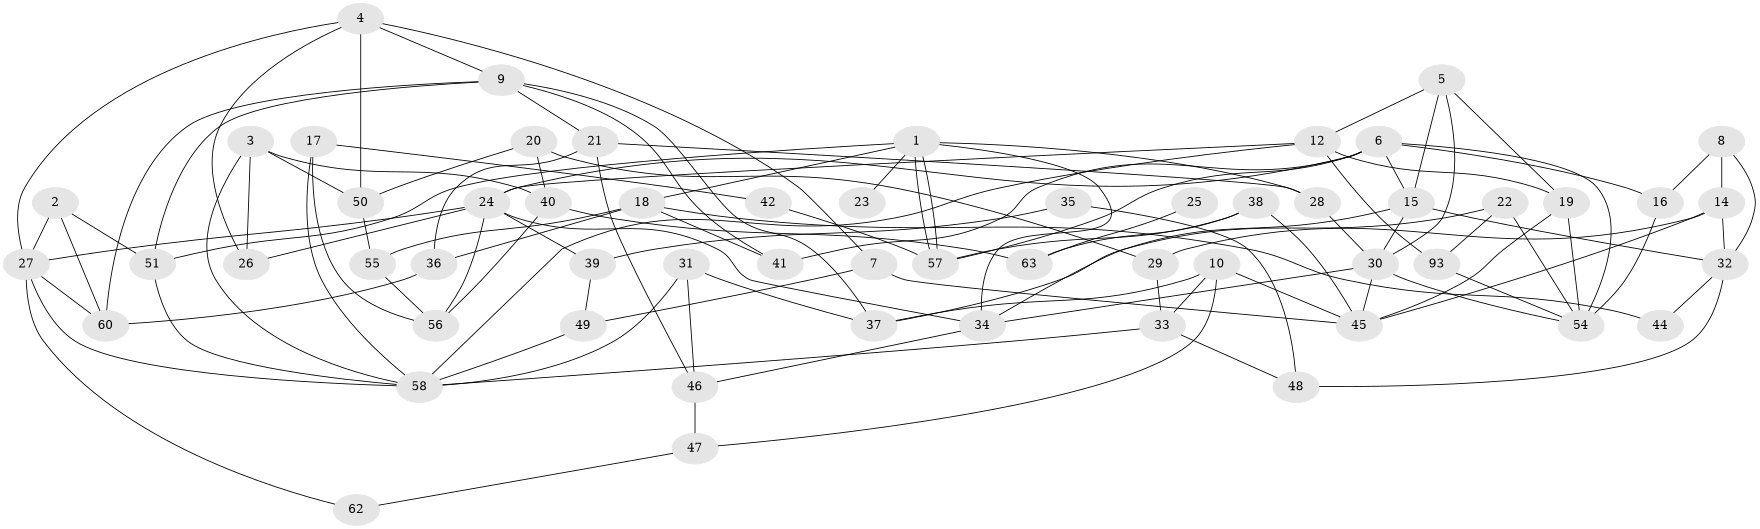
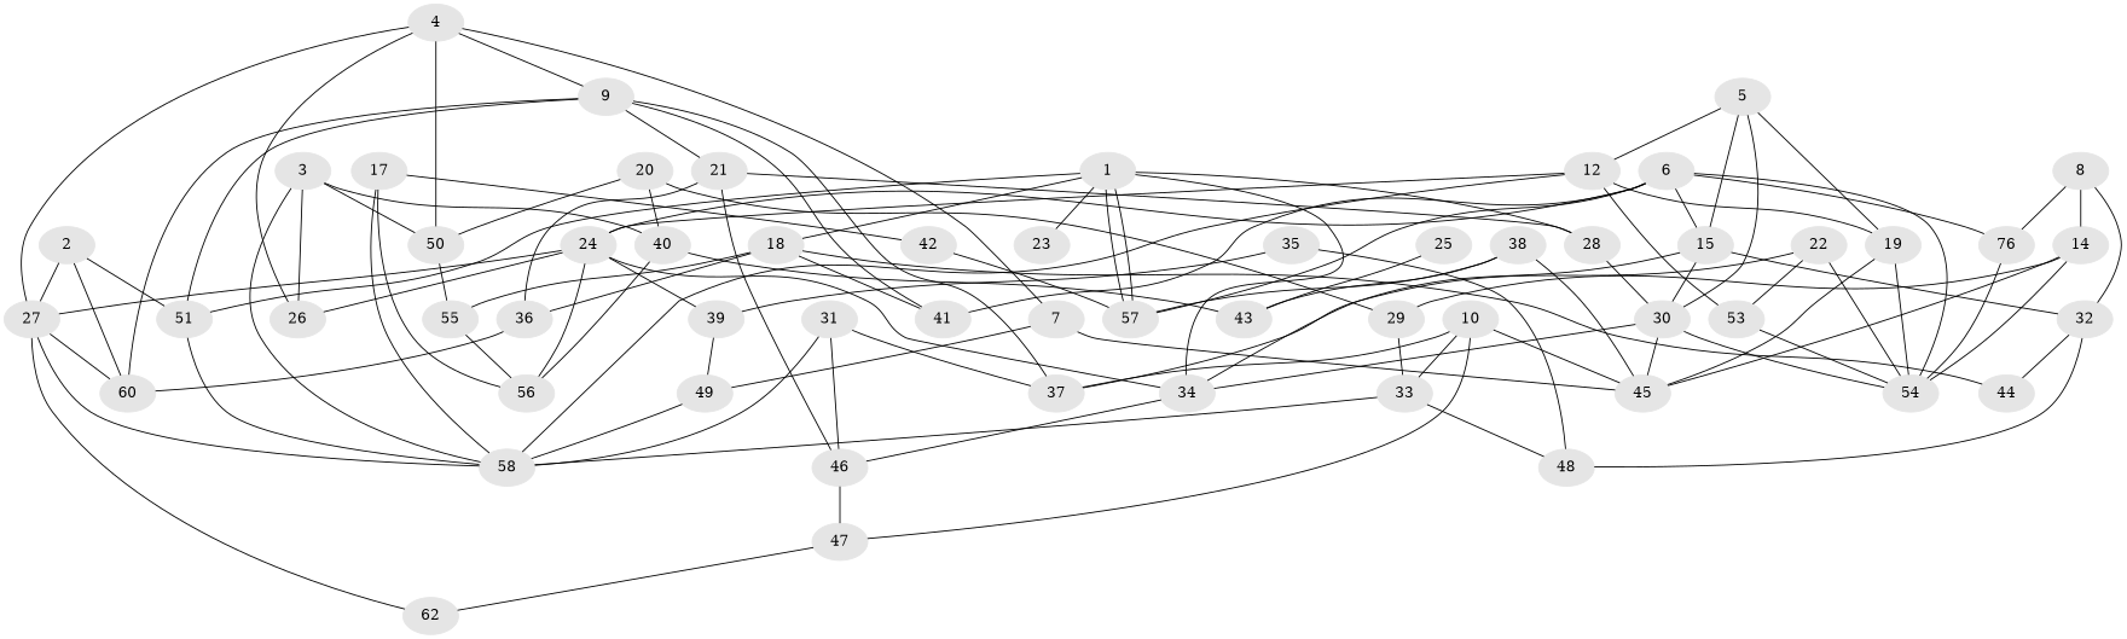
  graph {
    node [color=gray90 style=filled]
    1
    18
    23
    28
    34
    51
    57
    41
    36
    44
    55
    30
    46
    58
    2
    27
    60
    n18 [label=62]
    3
    26
    40
    50
    56
-   43 [label=63]
+   43
    4
    7
    9
    45
    49
    21
    37
    5
    12
    15
    19
    24
-   53 [label=93]
+   53
    32
    54
    6
-   16
+   16 [label=76]
    39
    8
    14
    29
    48
    10
    33
    47
    22
    17
    42
    20
    25
    31
    35
    38
    1 -- 18
    1 -- 23
    1 -- 28
    1 -- 34
    1 -- 51
    1 -- 57
    1 -- 57
    18 -- 41
    18 -- 36
    18 -- 44
    18 -- 55
    28 -- 30
    34 -- 46
    51 -- 58
    36 -- 60
    55 -- 56
    30 -- 34
    30 -- 45
    30 -- 54
    46 -- 47
    2 -- 51
    2 -- 27
    2 -- 60
    27 -- 58
    27 -- 60
    27 -- n18
    3 -- 58
    3 -- 26
    3 -- 40
    3 -- 50
    40 -- 56
    40 -- 43
    50 -- 55
    4 -- 27
    4 -- 26
    4 -- 50
    4 -- 7
    4 -- 9
    7 -- 45
    7 -- 49
    9 -- 51
    9 -- 41
    9 -- 60
    9 -- 21
    9 -- 37
    49 -- 58
    21 -- 28
    21 -- 36
    21 -- 46
    5 -- 30
    5 -- 12
    5 -- 15
    5 -- 19
    12 -- 58
    12 -- 19
    12 -- 24
    12 -- 53
    15 -- 34
    15 -- 30
    15 -- 32
    19 -- 45
    19 -- 54
    24 -- 34
    24 -- 27
    24 -- 26
    24 -- 56
    24 -- 39
    53 -- 54
    32 -- 44
    32 -- 48
    6 -- 57
    6 -- 41
    6 -- 15
    6 -- 24
    6 -- 54
    6 -- 16
    16 -- 54
    39 -- 49
    8 -- 32
    8 -- 16
    8 -- 14
    14 -- 45
-   14 -- 32
+   14 -- 54
    14 -- 29
    29 -- 33
    10 -- 45
    10 -- 37
    10 -- 33
    10 -- 47
    33 -- 58
    33 -- 48
    47 -- n18
    22 -- 37
    22 -- 53
    22 -- 54
    17 -- 58
    17 -- 56
    17 -- 42
    42 -- 57
    20 -- 40
    20 -- 50
    20 -- 29
    25 -- 43
    31 -- 46
    31 -- 58
    31 -- 37
    35 -- 39
    35 -- 48
    38 -- 57
    38 -- 43
    38 -- 45
  }
